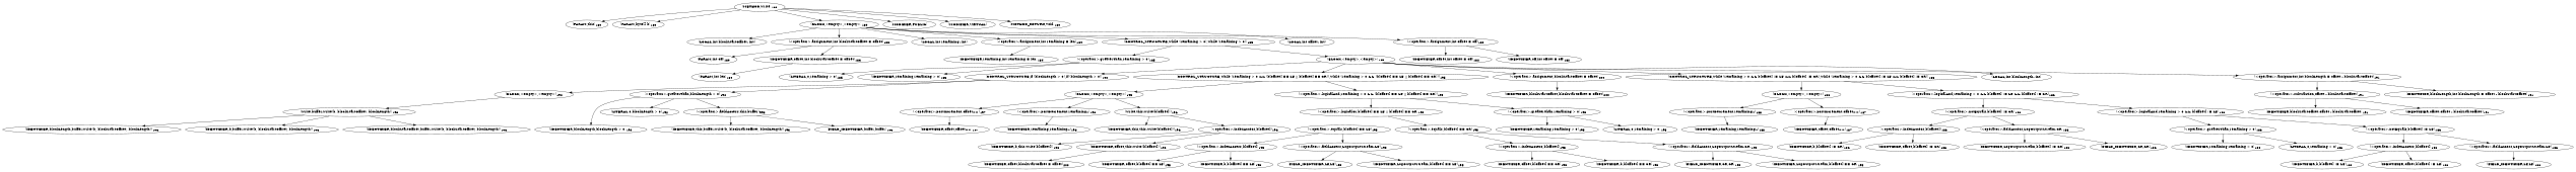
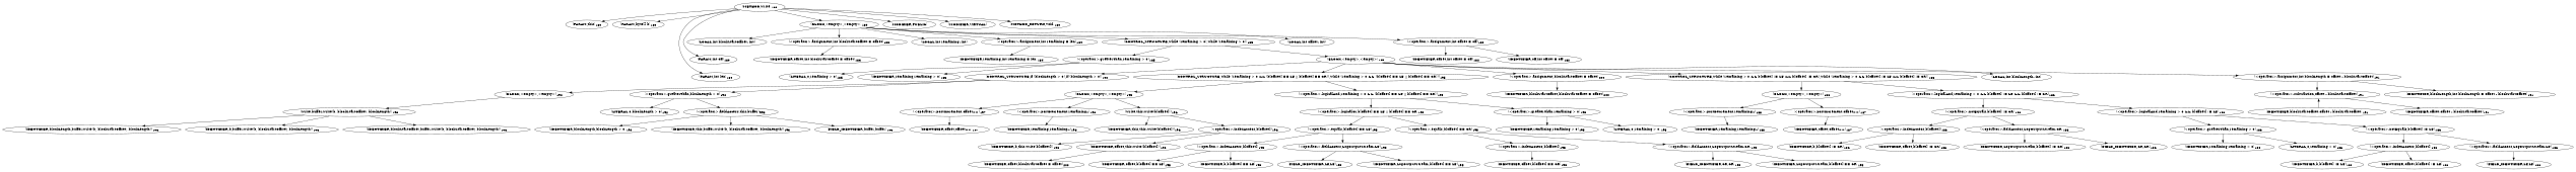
  digraph {
    n1 [label=<(METHOD,write)<SUB>180</SUB>>]
    n2 [label=<(PARAM,this)<SUB>180</SUB>>]
    n3 [label=<(PARAM,byte[] b)<SUB>180</SUB>>]
    n4 [label=<(PARAM,int off)<SUB>180</SUB>>]
    n5 [label=<(PARAM,int len)<SUB>180</SUB>>]
    n6 [label=<(BLOCK,&lt;empty&gt;,&lt;empty&gt;)<SUB>180</SUB>>]
    n7 [label=<(MODIFIER,PUBLIC)>]
    n8 [label=<(MODIFIER,VIRTUAL)>]
    n9 [label=<(METHOD_RETURN,void)<SUB>180</SUB>>]
    n10 [label=<(LOCAL,int offset: int)>]
    n11 [label=<(&lt;operator&gt;.assignment,int offset = off)<SUB>182</SUB>>]
    n12 [label=<(LOCAL,int blockStartOffset: int)>]
    n13 [label=<(&lt;operator&gt;.assignment,int blockStartOffset = offset)<SUB>183</SUB>>]
    n14 [label=<(LOCAL,int remaining: int)>]
    n15 [label=<(&lt;operator&gt;.assignment,int remaining = len)<SUB>184</SUB>>]
    n16 [label=<(CONTROL_STRUCTURE,while (remaining &gt; 0),while (remaining &gt; 0))<SUB>185</SUB>>]
    n17 [label=<(IDENTIFIER,offset,int offset = off)<SUB>182</SUB>>]
    n18 [label=<(IDENTIFIER,off,int offset = off)<SUB>182</SUB>>]
    n19 [label=<(IDENTIFIER,offset,int blockStartOffset = offset)<SUB>183</SUB>>]
    n20 [label=<(IDENTIFIER,remaining,int remaining = len)<SUB>184</SUB>>]
    n21 [label=<(&lt;operator&gt;.greaterThan,remaining &gt; 0)<SUB>185</SUB>>]
    n22 [label=<(BLOCK,&lt;empty&gt;,&lt;empty&gt;)<SUB>185</SUB>>]
    n23 [label=<(IDENTIFIER,remaining,remaining &gt; 0)<SUB>185</SUB>>]
    n24 [label=<(LITERAL,0,remaining &gt; 0)<SUB>185</SUB>>]
    n25 [label=<(CONTROL_STRUCTURE,while (remaining &gt; 0 &amp;&amp; b[offset] != LF &amp;&amp; b[offset] != CR),while (remaining &gt; 0 &amp;&amp; b[offset] != LF &amp;&amp; b[offset] != CR))<SUB>186</SUB>>]
    n26 [label=<(LOCAL,int blockLength: int)>]
    n27 [label=<(&lt;operator&gt;.assignment,int blockLength = offset - blockStartOffset)<SUB>191</SUB>>]
    n28 [label=<(CONTROL_STRUCTURE,if (blockLength &gt; 0),if (blockLength &gt; 0))<SUB>192</SUB>>]
    n29 [label=<(CONTROL_STRUCTURE,while (remaining &gt; 0 &amp;&amp; (b[offset] == LF || b[offset] == CR)),while (remaining &gt; 0 &amp;&amp; (b[offset] == LF || b[offset] == CR)))<SUB>195</SUB>>]
    n30 [label=<(&lt;operator&gt;.assignment,blockStartOffset = offset)<SUB>200</SUB>>]
    n31 [label=<(&lt;operator&gt;.logicalAnd,remaining &gt; 0 &amp;&amp; b[offset] != LF &amp;&amp; b[offset] != CR)<SUB>186</SUB>>]
    n32 [label=<(BLOCK,&lt;empty&gt;,&lt;empty&gt;)<SUB>186</SUB>>]
    n33 [label=<(IDENTIFIER,blockLength,int blockLength = offset - blockStartOffset)<SUB>191</SUB>>]
    n34 [label=<(&lt;operator&gt;.subtraction,offset - blockStartOffset)<SUB>191</SUB>>]
    n35 [label=<(&lt;operator&gt;.greaterThan,blockLength &gt; 0)<SUB>192</SUB>>]
    n36 [label=<(BLOCK,&lt;empty&gt;,&lt;empty&gt;)<SUB>192</SUB>>]
    n37 [label=<(&lt;operator&gt;.logicalAnd,remaining &gt; 0 &amp;&amp; (b[offset] == LF || b[offset] == CR))<SUB>195</SUB>>]
    n38 [label=<(BLOCK,&lt;empty&gt;,&lt;empty&gt;)<SUB>195</SUB>>]
    n39 [label=<(IDENTIFIER,blockStartOffset,blockStartOffset = offset)<SUB>200</SUB>>]
    n40 [label=<(&lt;operator&gt;.logicalAnd,remaining &gt; 0 &amp;&amp; b[offset] != LF)<SUB>186</SUB>>]
    n41 [label=<(&lt;operator&gt;.notEquals,b[offset] != CR)<SUB>186</SUB>>]
    n42 [label=<(&lt;operator&gt;.postIncrement,offset++)<SUB>187</SUB>>]
    n43 [label=<(&lt;operator&gt;.postDecrement,remaining--)<SUB>188</SUB>>]
    n44 [label=<(&lt;operator&gt;.greaterThan,remaining &gt; 0)<SUB>186</SUB>>]
    n45 [label=<(&lt;operator&gt;.notEquals,b[offset] != LF)<SUB>186</SUB>>]
    n46 [label=<(&lt;operator&gt;.indexAccess,b[offset])<SUB>186</SUB>>]
    n47 [label=<(&lt;operator&gt;.fieldAccess,LogOutputStream.CR)<SUB>186</SUB>>]
    n48 [label=<(IDENTIFIER,remaining,remaining &gt; 0)<SUB>186</SUB>>]
    n49 [label=<(LITERAL,0,remaining &gt; 0)<SUB>186</SUB>>]
    n50 [label=<(&lt;operator&gt;.indexAccess,b[offset])<SUB>186</SUB>>]
    n51 [label=<(&lt;operator&gt;.fieldAccess,LogOutputStream.LF)<SUB>186</SUB>>]
    n52 [label=<(IDENTIFIER,b,b[offset] != LF)<SUB>186</SUB>>]
    n53 [label=<(IDENTIFIER,offset,b[offset] != LF)<SUB>186</SUB>>]
    n54 [label=<(FIELD_IDENTIFIER,LF,LF)<SUB>186</SUB>>]
    n55 [label=<(IDENTIFIER,b,b[offset] != CR)<SUB>186</SUB>>]
    n56 [label=<(IDENTIFIER,offset,b[offset] != CR)<SUB>186</SUB>>]
    n57 [label=<(IDENTIFIER,LogOutputStream,b[offset] != CR)<SUB>186</SUB>>]
    n58 [label=<(FIELD_IDENTIFIER,CR,CR)<SUB>186</SUB>>]
    n59 [label=<(IDENTIFIER,offset,offset++)<SUB>187</SUB>>]
    n60 [label=<(IDENTIFIER,remaining,remaining--)<SUB>188</SUB>>]
    n61 [label=<(IDENTIFIER,offset,offset - blockStartOffset)<SUB>191</SUB>>]
    n62 [label=<(IDENTIFIER,blockStartOffset,offset - blockStartOffset)<SUB>191</SUB>>]
    n63 [label=<(IDENTIFIER,blockLength,blockLength &gt; 0)<SUB>192</SUB>>]
    n64 [label=<(LITERAL,0,blockLength &gt; 0)<SUB>192</SUB>>]
    n65 [label=<(&lt;operator&gt;.fieldAccess,this.buffer)<SUB>993</SUB>>]
    n66 [label=<(write,buffer.write(b, blockStartOffset, blockLength))<SUB>193</SUB>>]
    n67 [label=<(IDENTIFIER,b,buffer.write(b, blockStartOffset, blockLength))<SUB>193</SUB>>]
    n68 [label=<(IDENTIFIER,blockStartOffset,buffer.write(b, blockStartOffset, blockLength))<SUB>193</SUB>>]
    n69 [label=<(IDENTIFIER,blockLength,buffer.write(b, blockStartOffset, blockLength))<SUB>193</SUB>>]
    n70 [label=<(IDENTIFIER,this,buffer.write(b, blockStartOffset, blockLength))<SUB>193</SUB>>]
    n71 [label=<(FIELD_IDENTIFIER,buffer,buffer)<SUB>193</SUB>>]
    n72 [label=<(&lt;operator&gt;.greaterThan,remaining &gt; 0)<SUB>195</SUB>>]
    n73 [label=<(&lt;operator&gt;.logicalOr,b[offset] == LF || b[offset] == CR)<SUB>195</SUB>>]
    n74 [label=<(write,this.write(b[offset]))<SUB>196</SUB>>]
    n75 [label=<(&lt;operator&gt;.postIncrement,offset++)<SUB>197</SUB>>]
    n76 [label=<(&lt;operator&gt;.postDecrement,remaining--)<SUB>198</SUB>>]
    n77 [label=<(IDENTIFIER,remaining,remaining &gt; 0)<SUB>195</SUB>>]
    n78 [label=<(LITERAL,0,remaining &gt; 0)<SUB>195</SUB>>]
    n79 [label=<(&lt;operator&gt;.equals,b[offset] == LF)<SUB>195</SUB>>]
    n80 [label=<(&lt;operator&gt;.equals,b[offset] == CR)<SUB>195</SUB>>]
    n81 [label=<(&lt;operator&gt;.indexAccess,b[offset])<SUB>195</SUB>>]
    n82 [label=<(&lt;operator&gt;.fieldAccess,LogOutputStream.LF)<SUB>195</SUB>>]
    n83 [label=<(&lt;operator&gt;.indexAccess,b[offset])<SUB>195</SUB>>]
    n84 [label=<(&lt;operator&gt;.fieldAccess,LogOutputStream.CR)<SUB>195</SUB>>]
    n85 [label=<(IDENTIFIER,b,b[offset] == LF)<SUB>195</SUB>>]
    n86 [label=<(IDENTIFIER,offset,b[offset] == LF)<SUB>195</SUB>>]
    n87 [label=<(IDENTIFIER,LogOutputStream,b[offset] == LF)<SUB>195</SUB>>]
    n88 [label=<(FIELD_IDENTIFIER,LF,LF)<SUB>195</SUB>>]
-   n89 [label=<(IDENTIFIER,b,b[offset] == CR)<SUB>195</SUB>>]
    n90 [label=<(IDENTIFIER,offset,b[offset] == CR)<SUB>195</SUB>>]
    n91 [label=<(IDENTIFIER,LogOutputStream,b[offset] == CR)<SUB>195</SUB>>]
    n92 [label=<(FIELD_IDENTIFIER,CR,CR)<SUB>195</SUB>>]
    n93 [label=<(IDENTIFIER,this,this.write(b[offset]))<SUB>196</SUB>>]
    n94 [label=<(&lt;operator&gt;.indexAccess,b[offset])<SUB>196</SUB>>]
    n95 [label=<(IDENTIFIER,offset,offset++)<SUB>197</SUB>>]
    n96 [label=<(IDENTIFIER,remaining,remaining--)<SUB>198</SUB>>]
    n97 [label=<(IDENTIFIER,b,this.write(b[offset]))<SUB>196</SUB>>]
    n98 [label=<(IDENTIFIER,offset,this.write(b[offset]))<SUB>196</SUB>>]
    n99 [label=<(IDENTIFIER,offset,blockStartOffset = offset)<SUB>200</SUB>>]
    n1 -> n2
    n1 -> n3
-   n13 -> n4
-   n19 -> n5
+   n1 -> n4
+   n1 -> n5
    n1 -> n6
    n1 -> n7
    n1 -> n8
    n1 -> n9
    n6 -> n10
    n6 -> n11
    n6 -> n12
    n6 -> n13
    n6 -> n14
    n6 -> n15
    n6 -> n16
    n11 -> n17
    n11 -> n18
    n13 -> n19
    n15 -> n20
    n16 -> n21
    n16 -> n22
    n21 -> n23
    n21 -> n24
    n22 -> n25
    n22 -> n26
    n22 -> n27
    n22 -> n28
    n22 -> n29
    n22 -> n30
    n25 -> n31
    n25 -> n32
    n27 -> n33
    n27 -> n34
    n28 -> n35
    n28 -> n36
    n29 -> n37
    n29 -> n38
    n30 -> n39
    n31 -> n40
    n31 -> n41
    n32 -> n42
    n32 -> n43
    n34 -> n61
-   n34 -> n62
-   n35 -> n63
+   n62 -> n34
+   n65 -> n63
    n35 -> n64
    n35 -> n65
    n36 -> n66
    n37 -> n72
    n37 -> n73
    n38 -> n74
    n38 -> n75
    n38 -> n76
    n40 -> n44
    n40 -> n45
    n41 -> n46
    n41 -> n47
    n42 -> n59
    n43 -> n60
    n44 -> n48
    n44 -> n49
    n45 -> n50
    n45 -> n51
    n46 -> n55
    n46 -> n56
    n47 -> n57
    n47 -> n58
    n50 -> n52
    n50 -> n53
    n51 -> n54
    n65 -> n70
    n65 -> n71
    n66 -> n67
    n66 -> n68
    n66 -> n69
    n72 -> n77
    n72 -> n78
+   n73 -> n79
    n73 -> n80
    n74 -> n93
    n74 -> n94
    n75 -> n95
    n76 -> n96
    n79 -> n81
    n79 -> n82
    n80 -> n83
    n80 -> n84
    n81 -> n85
    n81 -> n86
    n82 -> n87
    n82 -> n88
-   n83 -> n89
    n83 -> n90
    n84 -> n91
    n84 -> n92
    n94 -> n97
    n94 -> n98
    n98 -> n99
  }
